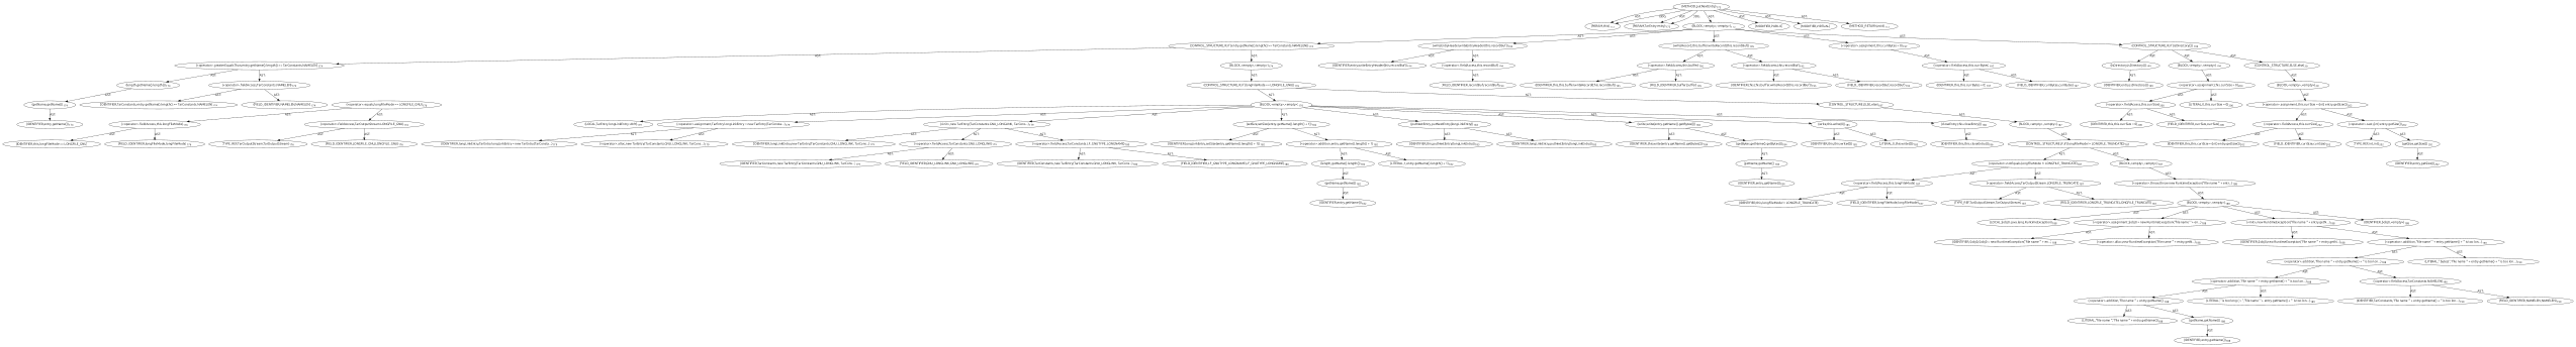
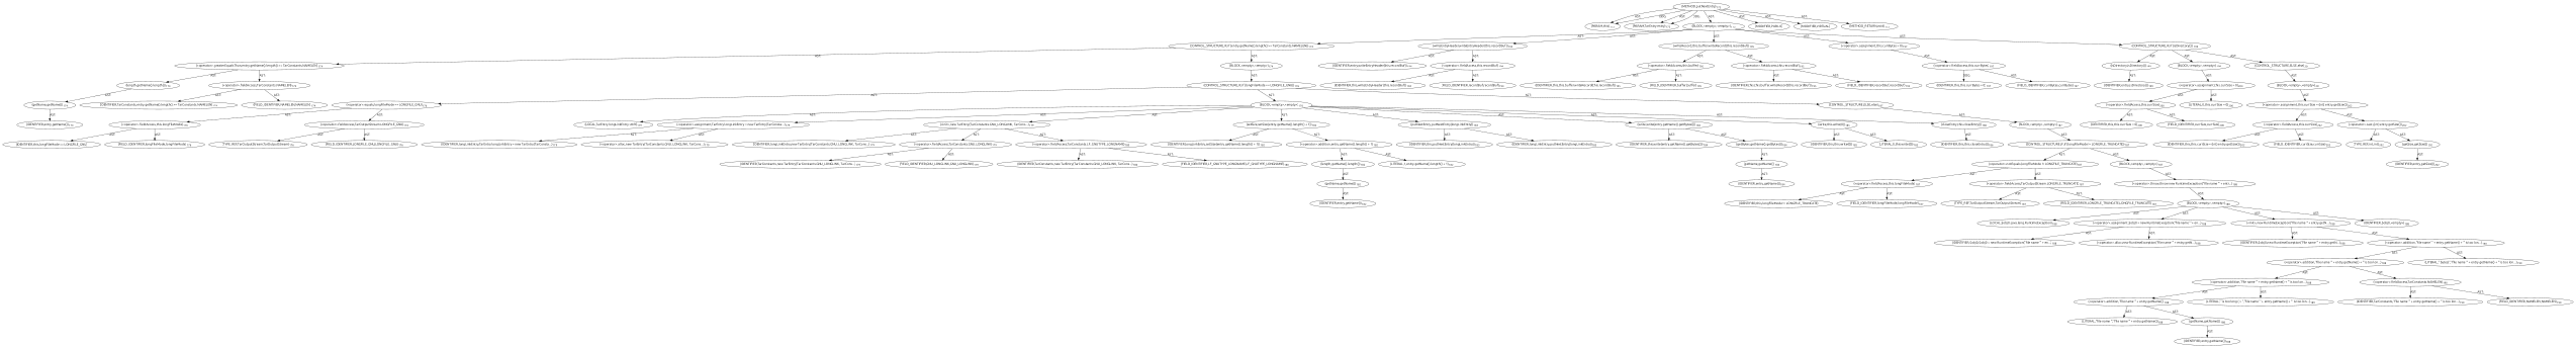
  digraph {
    fontname=Ubuntu
    node [fontname=Ubuntu]
    edge [fontname=Ubuntu]
    n1 [label=<(METHOD,putNextEntry)<SUB>173</SUB>>]
    n2 [label=<(PARAM,this)<SUB>173</SUB>>]
    n3 [label=<(PARAM,TarEntry entry)<SUB>173</SUB>>]
    n4 [label=<(BLOCK,&lt;empty&gt;,&lt;empty&gt;)<SUB>173</SUB>>]
    n5 [label=<(MODIFIER,PUBLIC)>]
    n6 [label=<(MODIFIER,VIRTUAL)>]
    n7 [label=<(METHOD_RETURN,void)<SUB>173</SUB>>]
    n8 [label=<(CONTROL_STRUCTURE,IF,if (entry.getName().length() &gt;= TarConstants.NAMELEN))<SUB>174</SUB>>]
    n9 [label=<(writeEntryHeader,writeEntryHeader(this.recordBuf))<SUB>194</SUB>>]
    n10 [label=<(writeRecord,this.buffer.writeRecord(this.recordBuf))<SUB>195</SUB>>]
    n11 [label=<(&lt;operator&gt;.assignment,this.currBytes = 0)<SUB>197</SUB>>]
    n12 [label=<(CONTROL_STRUCTURE,IF,if (isDirectory()))<SUB>199</SUB>>]
    n13 [label=<(&lt;operator&gt;.greaterEqualsThan,entry.getName().length() &gt;= TarConstants.NAMELEN)<SUB>174</SUB>>]
    n14 [label=<(BLOCK,&lt;empty&gt;,&lt;empty&gt;)<SUB>174</SUB>>]
    n15 [label=<(IDENTIFIER,entry,writeEntryHeader(this.recordBuf))<SUB>194</SUB>>]
    n16 [label=<(&lt;operator&gt;.fieldAccess,this.recordBuf)<SUB>194</SUB>>]
    n17 [label=<(&lt;operator&gt;.fieldAccess,this.buffer)<SUB>795</SUB>>]
    n18 [label=<(&lt;operator&gt;.fieldAccess,this.recordBuf)<SUB>195</SUB>>]
    n19 [label=<(&lt;operator&gt;.fieldAccess,this.currBytes)<SUB>197</SUB>>]
    n20 [label=<(isDirectory,isDirectory())<SUB>199</SUB>>]
    n21 [label=<(BLOCK,&lt;empty&gt;,&lt;empty&gt;)<SUB>199</SUB>>]
    n22 [label=<(CONTROL_STRUCTURE,ELSE,else)<SUB>201</SUB>>]
    n23 [label=<(length,getName().length())<SUB>174</SUB>>]
    n24 [label=<(&lt;operator&gt;.fieldAccess,TarConstants.NAMELEN)<SUB>174</SUB>>]
    n25 [label=<(CONTROL_STRUCTURE,IF,if (longFileMode == LONGFILE_GNU))<SUB>176</SUB>>]
    n26 [label=<(getName,getName())<SUB>174</SUB>>]
    n27 [label=<(IDENTIFIER,TarConstants,entry.getName().length() &gt;= TarConstants.NAMELEN)<SUB>174</SUB>>]
    n28 [label=<(FIELD_IDENTIFIER,NAMELEN,NAMELEN)<SUB>174</SUB>>]
    n29 [label=<(IDENTIFIER,entry,getName())<SUB>174</SUB>>]
    n30 [label=<(&lt;operator&gt;.equals,longFileMode == LONGFILE_GNU)<SUB>176</SUB>>]
    n31 [label=<(BLOCK,&lt;empty&gt;,&lt;empty&gt;)<SUB>176</SUB>>]
    n32 [label=<(CONTROL_STRUCTURE,ELSE,else)<SUB>187</SUB>>]
    n33 [label=<(&lt;operator&gt;.fieldAccess,this.longFileMode)<SUB>176</SUB>>]
    n34 [label=<(&lt;operator&gt;.fieldAccess,TarOutputStream.LONGFILE_GNU)<SUB>176</SUB>>]
    n35 [label=<(LOCAL,TarEntry longLinkEntry: ANY)<SUB>179</SUB>>]
    n36 [label=<(&lt;operator&gt;.assignment,TarEntry longLinkEntry = new TarEntry(TarConsta...)<SUB>179</SUB>>]
    n37 [label=<(&lt;init&gt;,new TarEntry(TarConstants.GNU_LONGLINK, TarCons...)<SUB>179</SUB>>]
    n38 [label=<(setSize,setSize(entry.getName().length() + 1))<SUB>182</SUB>>]
    n39 [label=<(putNextEntry,putNextEntry(longLinkEntry))<SUB>183</SUB>>]
    n40 [label=<(write,write(entry.getName().getBytes()))<SUB>184</SUB>>]
    n41 [label=<(write,this.write(0))<SUB>185</SUB>>]
    n42 [label=<(closeEntry,this.closeEntry())<SUB>186</SUB>>]
    n43 [label=<(BLOCK,&lt;empty&gt;,&lt;empty&gt;)<SUB>187</SUB>>]
    n44 [label=<(IDENTIFIER,this,longFileMode == LONGFILE_GNU)>]
    n45 [label=<(FIELD_IDENTIFIER,longFileMode,longFileMode)<SUB>176</SUB>>]
    n46 [label=<(TYPE_REF,TarOutputStream,TarOutputStream)<SUB>176</SUB>>]
    n47 [label=<(FIELD_IDENTIFIER,LONGFILE_GNU,LONGFILE_GNU)<SUB>176</SUB>>]
    n48 [label=<(IDENTIFIER,longLinkEntry,TarEntry longLinkEntry = new TarEntry(TarConsta...)<SUB>179</SUB>>]
    n49 [label=<(&lt;operator&gt;.alloc,new TarEntry(TarConstants.GNU_LONGLINK, TarCons...)<SUB>179</SUB>>]
    n50 [label=<(IDENTIFIER,longLinkEntry,new TarEntry(TarConstants.GNU_LONGLINK, TarCons...)<SUB>179</SUB>>]
    n51 [label=<(&lt;operator&gt;.fieldAccess,TarConstants.GNU_LONGLINK)<SUB>179</SUB>>]
    n52 [label=<(&lt;operator&gt;.fieldAccess,TarConstants.LF_GNUTYPE_LONGNAME)<SUB>180</SUB>>]
    n53 [label=<(IDENTIFIER,longLinkEntry,setSize(entry.getName().length() + 1))<SUB>182</SUB>>]
    n54 [label=<(&lt;operator&gt;.addition,entry.getName().length() + 1)<SUB>182</SUB>>]
    n55 [label=<(IDENTIFIER,this,putNextEntry(longLinkEntry))<SUB>183</SUB>>]
    n56 [label=<(IDENTIFIER,longLinkEntry,putNextEntry(longLinkEntry))<SUB>183</SUB>>]
    n57 [label=<(IDENTIFIER,this,write(entry.getName().getBytes()))<SUB>184</SUB>>]
    n58 [label=<(getBytes,getName().getBytes())<SUB>184</SUB>>]
    n59 [label=<(IDENTIFIER,this,this.write(0))<SUB>185</SUB>>]
    n60 [label=<(LITERAL,0,this.write(0))<SUB>185</SUB>>]
    n61 [label=<(IDENTIFIER,this,this.closeEntry())<SUB>186</SUB>>]
    n62 [label=<(IDENTIFIER,TarConstants,new TarEntry(TarConstants.GNU_LONGLINK, TarCons...)<SUB>179</SUB>>]
    n63 [label=<(FIELD_IDENTIFIER,GNU_LONGLINK,GNU_LONGLINK)<SUB>179</SUB>>]
    n64 [label=<(IDENTIFIER,TarConstants,new TarEntry(TarConstants.GNU_LONGLINK, TarCons...)<SUB>180</SUB>>]
    n65 [label=<(FIELD_IDENTIFIER,LF_GNUTYPE_LONGNAME,LF_GNUTYPE_LONGNAME)<SUB>180</SUB>>]
    n66 [label=<(length,getName().length())<SUB>182</SUB>>]
    n67 [label=<(LITERAL,1,entry.getName().length() + 1)<SUB>182</SUB>>]
    n68 [label=<(getName,getName())<SUB>182</SUB>>]
    n69 [label=<(IDENTIFIER,entry,getName())<SUB>182</SUB>>]
    n70 [label=<(getName,getName())<SUB>184</SUB>>]
    n71 [label=<(IDENTIFIER,entry,getName())<SUB>184</SUB>>]
    n72 [label=<(CONTROL_STRUCTURE,IF,if (longFileMode != LONGFILE_TRUNCATE))<SUB>187</SUB>>]
    n73 [label=<(&lt;operator&gt;.notEquals,longFileMode != LONGFILE_TRUNCATE)<SUB>187</SUB>>]
    n74 [label=<(BLOCK,&lt;empty&gt;,&lt;empty&gt;)<SUB>187</SUB>>]
    n75 [label=<(&lt;operator&gt;.fieldAccess,this.longFileMode)<SUB>187</SUB>>]
    n76 [label=<(&lt;operator&gt;.fieldAccess,TarOutputStream.LONGFILE_TRUNCATE)<SUB>187</SUB>>]
    n77 [label=<(&lt;operator&gt;.throw,throw new RuntimeException(&quot;file name '&quot; + entr...)<SUB>188</SUB>>]
    n78 [label=<(IDENTIFIER,this,longFileMode != LONGFILE_TRUNCATE)>]
    n79 [label=<(FIELD_IDENTIFIER,longFileMode,longFileMode)<SUB>187</SUB>>]
    n80 [label=<(TYPE_REF,TarOutputStream,TarOutputStream)<SUB>187</SUB>>]
    n81 [label=<(FIELD_IDENTIFIER,LONGFILE_TRUNCATE,LONGFILE_TRUNCATE)<SUB>187</SUB>>]
    n82 [label=<(BLOCK,&lt;empty&gt;,&lt;empty&gt;)<SUB>188</SUB>>]
    n83 [label=<(LOCAL,$obj0: java.lang.RuntimeException)<SUB>188</SUB>>]
    n84 [label=<(&lt;operator&gt;.assignment,$obj0 = new RuntimeException(&quot;file name '&quot; + en...)<SUB>188</SUB>>]
    n85 [label=<(&lt;init&gt;,new RuntimeException(&quot;file name '&quot; + entry.getN...)<SUB>188</SUB>>]
    n86 [label=<(IDENTIFIER,$obj0,&lt;empty&gt;)<SUB>188</SUB>>]
    n87 [label=<(IDENTIFIER,$obj0,$obj0 = new RuntimeException(&quot;file name '&quot; + en...)<SUB>188</SUB>>]
    n88 [label=<(&lt;operator&gt;.alloc,new RuntimeException(&quot;file name '&quot; + entry.getN...)<SUB>188</SUB>>]
    n89 [label=<(IDENTIFIER,$obj0,new RuntimeException(&quot;file name '&quot; + entry.getN...)<SUB>188</SUB>>]
    n90 [label=<(&lt;operator&gt;.addition,&quot;file name '&quot; + entry.getName() + &quot;' is too lon...)<SUB>188</SUB>>]
    n91 [label=<(&lt;operator&gt;.addition,&quot;file name '&quot; + entry.getName() + &quot;' is too lon...)<SUB>188</SUB>>]
    n92 [label=<(LITERAL,&quot; bytes)&quot;,&quot;file name '&quot; + entry.getName() + &quot;' is too lon...)<SUB>190</SUB>>]
    n93 [label=<(&lt;operator&gt;.addition,&quot;file name '&quot; + entry.getName() + &quot;' is too lon...)<SUB>188</SUB>>]
    n94 [label=<(&lt;operator&gt;.fieldAccess,TarConstants.NAMELEN)<SUB>190</SUB>>]
    n95 [label=<(&lt;operator&gt;.addition,&quot;file name '&quot; + entry.getName())<SUB>188</SUB>>]
    n96 [label=<(LITERAL,&quot;' is too long ( &gt; &quot;,&quot;file name '&quot; + entry.getName() + &quot;' is too lon...)<SUB>189</SUB>>]
    n97 [label=<(IDENTIFIER,TarConstants,&quot;file name '&quot; + entry.getName() + &quot;' is too lon...)<SUB>190</SUB>>]
    n98 [label=<(FIELD_IDENTIFIER,NAMELEN,NAMELEN)<SUB>190</SUB>>]
    n99 [label=<(LITERAL,&quot;file name '&quot;,&quot;file name '&quot; + entry.getName())<SUB>188</SUB>>]
    n100 [label=<(getName,getName())<SUB>188</SUB>>]
    n101 [label=<(IDENTIFIER,entry,getName())<SUB>188</SUB>>]
+   n102 [label=<(IDENTIFIER,this,writeEntryHeader(this.recordBuf))<SUB>194</SUB>>]
    n103 [label=<(FIELD_IDENTIFIER,recordBuf,recordBuf)<SUB>194</SUB>>]
    n104 [label=<(IDENTIFIER,this,this.buffer.writeRecord(this.recordBuf))<SUB>195</SUB>>]
    n105 [label=<(FIELD_IDENTIFIER,buffer,buffer)<SUB>195</SUB>>]
    n106 [label=<(IDENTIFIER,this,this.buffer.writeRecord(this.recordBuf))<SUB>195</SUB>>]
    n107 [label=<(FIELD_IDENTIFIER,recordBuf,recordBuf)<SUB>195</SUB>>]
    n108 [label=<(IDENTIFIER,this,this.currBytes = 0)<SUB>197</SUB>>]
    n109 [label=<(FIELD_IDENTIFIER,currBytes,currBytes)<SUB>197</SUB>>]
    n110 [label=<(IDENTIFIER,entry,isDirectory())<SUB>199</SUB>>]
    n111 [label=<(&lt;operator&gt;.assignment,this.currSize = 0)<SUB>204</SUB>>]
    n112 [label=<(BLOCK,&lt;empty&gt;,&lt;empty&gt;)<SUB>201</SUB>>]
    n113 [label=<(&lt;operator&gt;.fieldAccess,this.currSize)<SUB>200</SUB>>]
    n114 [label=<(LITERAL,0,this.currSize = 0)<SUB>200</SUB>>]
    n115 [label=<(IDENTIFIER,this,this.currSize = 0)<SUB>200</SUB>>]
    n116 [label=<(FIELD_IDENTIFIER,currSize,currSize)<SUB>200</SUB>>]
    n117 [label=<(&lt;operator&gt;.assignment,this.currSize = (int) entry.getSize())<SUB>202</SUB>>]
    n118 [label=<(&lt;operator&gt;.fieldAccess,this.currSize)<SUB>202</SUB>>]
    n119 [label=<(&lt;operator&gt;.cast,(int) entry.getSize())<SUB>202</SUB>>]
    n120 [label=<(IDENTIFIER,this,this.currSize = (int) entry.getSize())<SUB>202</SUB>>]
    n121 [label=<(FIELD_IDENTIFIER,currSize,currSize)<SUB>202</SUB>>]
    n122 [label=<(TYPE_REF,int,int)<SUB>202</SUB>>]
    n123 [label=<(getSize,getSize())<SUB>202</SUB>>]
    n124 [label=<(IDENTIFIER,entry,getSize())<SUB>202</SUB>>]
    n1 -> n2 [label="AST: "]
    n1 -> n2 [label="DDG: "]
    n1 -> n3 [label="AST: "]
    n1 -> n3 [label="DDG: "]
    n1 -> n4 [label="AST: "]
    n1 -> n5 [label="AST: "]
    n1 -> n6 [label="AST: "]
    n1 -> n7 [label="AST: "]
    n4 -> n8 [label="AST: "]
    n4 -> n9 [label="AST: "]
    n4 -> n10 [label="AST: "]
    n4 -> n11 [label="AST: "]
    n4 -> n12 [label="AST: "]
    n8 -> n13 [label="AST: "]
    n8 -> n14 [label="AST: "]
    n9 -> n15 [label="AST: "]
    n9 -> n16 [label="AST: "]
    n10 -> n17 [label="AST: "]
    n10 -> n18 [label="AST: "]
    n11 -> n19 [label="AST: "]
    n12 -> n20 [label="AST: "]
    n12 -> n21 [label="AST: "]
    n12 -> n22 [label="AST: "]
    n13 -> n23 [label="AST: "]
    n13 -> n24 [label="AST: "]
    n14 -> n25 [label="AST: "]
+   n16 -> n102 [label="AST: "]
    n16 -> n103 [label="AST: "]
    n17 -> n104 [label="AST: "]
    n17 -> n105 [label="AST: "]
    n18 -> n106 [label="AST: "]
    n18 -> n107 [label="AST: "]
-   n19 -> n108 [label="AST: "]
+   n19 -> n108 [label="DDG: "]
    n19 -> n109 [label="AST: "]
    n20 -> n110 [label="AST: "]
    n21 -> n111 [label="AST: "]
    n22 -> n112 [label="AST: "]
    n23 -> n26 [label="AST: "]
    n24 -> n27 [label="AST: "]
    n24 -> n28 [label="AST: "]
+   n25 -> n30 [label="AST: "]
    n25 -> n31 [label="AST: "]
    n25 -> n32 [label="AST: "]
    n26 -> n29 [label="AST: "]
    n30 -> n33 [label="AST: "]
    n30 -> n34 [label="AST: "]
    n31 -> n35 [label="AST: "]
    n31 -> n36 [label="AST: "]
    n31 -> n37 [label="AST: "]
    n31 -> n38 [label="AST: "]
    n31 -> n39 [label="AST: "]
    n31 -> n40 [label="AST: "]
    n31 -> n41 [label="AST: "]
    n31 -> n42 [label="AST: "]
    n32 -> n43 [label="AST: "]
    n33 -> n44 [label="AST: "]
    n33 -> n45 [label="AST: "]
    n34 -> n46 [label="AST: "]
    n34 -> n47 [label="AST: "]
    n36 -> n48 [label="AST: "]
    n36 -> n49 [label="AST: "]
    n37 -> n50 [label="AST: "]
    n37 -> n51 [label="AST: "]
    n37 -> n52 [label="AST: "]
    n38 -> n53 [label="AST: "]
    n38 -> n54 [label="AST: "]
    n39 -> n55 [label="AST: "]
    n39 -> n56 [label="AST: "]
    n40 -> n57 [label="AST: "]
    n40 -> n58 [label="AST: "]
    n41 -> n59 [label="AST: "]
    n41 -> n60 [label="AST: "]
    n42 -> n61 [label="AST: "]
    n43 -> n72 [label="AST: "]
    n51 -> n62 [label="AST: "]
    n51 -> n63 [label="AST: "]
    n52 -> n64 [label="AST: "]
    n52 -> n65 [label="AST: "]
    n54 -> n66 [label="AST: "]
    n54 -> n67 [label="AST: "]
    n58 -> n70 [label="AST: "]
    n66 -> n68 [label="AST: "]
    n68 -> n69 [label="AST: "]
    n70 -> n71 [label="AST: "]
    n72 -> n73 [label="AST: "]
    n72 -> n74 [label="AST: "]
    n73 -> n75 [label="AST: "]
    n73 -> n76 [label="AST: "]
    n74 -> n77 [label="AST: "]
    n75 -> n78 [label="AST: "]
    n75 -> n79 [label="AST: "]
    n76 -> n80 [label="AST: "]
    n76 -> n81 [label="AST: "]
    n77 -> n82 [label="AST: "]
    n82 -> n83 [label="AST: "]
    n82 -> n84 [label="AST: "]
    n82 -> n85 [label="AST: "]
    n82 -> n86 [label="AST: "]
    n84 -> n87 [label="AST: "]
    n84 -> n88 [label="AST: "]
    n85 -> n89 [label="AST: "]
    n85 -> n90 [label="AST: "]
    n90 -> n91 [label="AST: "]
    n90 -> n92 [label="AST: "]
    n91 -> n93 [label="AST: "]
    n91 -> n94 [label="AST: "]
    n93 -> n95 [label="AST: "]
    n93 -> n96 [label="AST: "]
    n94 -> n97 [label="AST: "]
    n94 -> n98 [label="AST: "]
    n95 -> n99 [label="AST: "]
    n95 -> n100 [label="AST: "]
    n100 -> n101 [label="AST: "]
    n111 -> n113 [label="AST: "]
    n111 -> n114 [label="AST: "]
    n112 -> n117 [label="AST: "]
    n113 -> n115 [label="AST: "]
    n113 -> n116 [label="AST: "]
    n117 -> n118 [label="AST: "]
    n117 -> n119 [label="AST: "]
    n118 -> n120 [label="AST: "]
    n118 -> n121 [label="AST: "]
    n119 -> n122 [label="AST: "]
    n119 -> n123 [label="AST: "]
    n123 -> n124 [label="AST: "]
  }
